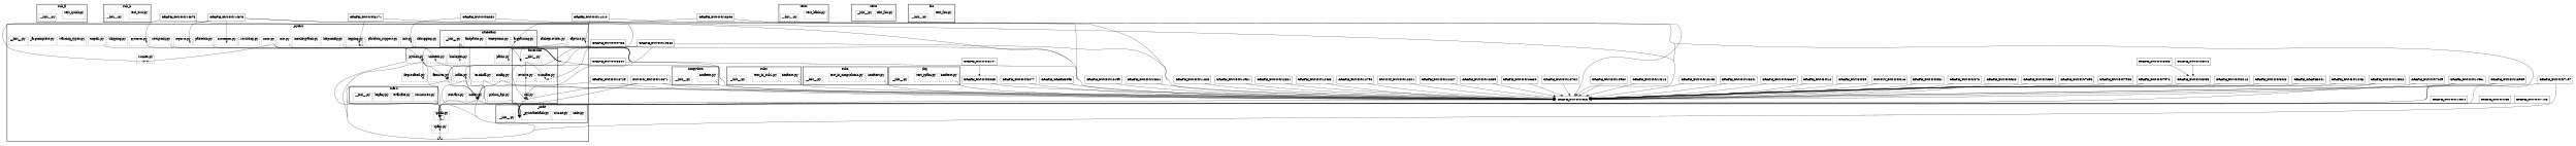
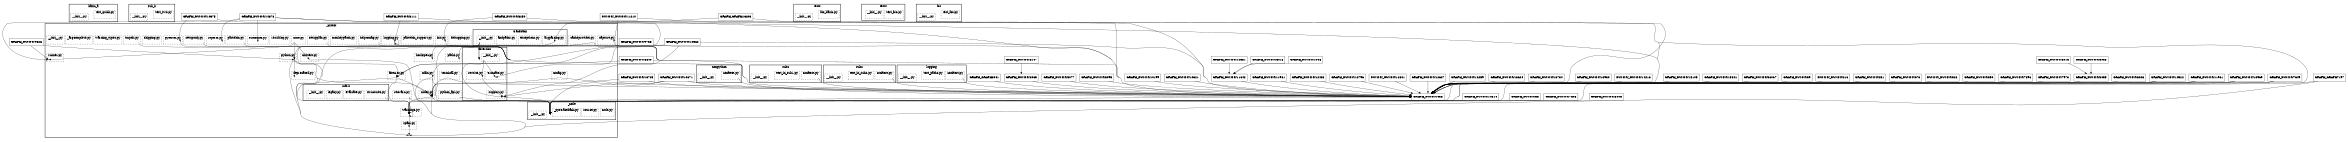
  strict digraph {
    compound=true
    concentrate=true
    node [shape=point style=invis]
    GRAPH_DUMMY261
    GRAPH_DUMMY264
    n3 [label="__init__.py" shape=box style=dashed]
    GRAPH_DUMMY266
    GRAPH_DUMMY271
    n6 [label="__init__.py" shape=box style=dashed]
    GRAPH_DUMMY301
    GRAPH_DUMMY326
    n9 [label="__init__.py" shape=box style=dashed]
    GRAPH_DUMMY440
    GRAPH_DUMMY786
    GRAPH_DUMMY815
    GRAPH_DUMMY907
    GRAPH_DUMMY906
    GRAPH_DUMMY1451
    GRAPH_DUMMY1606
    GRAPH_DUMMY1611
    GRAPH_DUMMY1650
    GRAPH_DUMMY1649
    GRAPH_DUMMY3500
    GRAPH_DUMMY3424
    GRAPH_DUMMY3469
    GRAPH_DUMMY3670
    GRAPH_DUMMY3669
    GRAPH_DUMMY2748
    GRAPH_DUMMY6191
    GRAPH_DUMMY6616
    GRAPH_DUMMY6744
    GRAPH_DUMMY6761
    n30 [label="__init__.py" shape=box style=dashed]
    GRAPH_DUMMY946
    GRAPH_DUMMY1066
    GRAPH_DUMMY1357
    GRAPH_DUMMY1970
    GRAPH_DUMMY2036
    GRAPH_DUMMY2052
    GRAPH_DUMMY2189
    GRAPH_DUMMY2690
    GRAPH_DUMMY2697
    GRAPH_DUMMY2892
    GRAPH_DUMMY3090
    GRAPH_DUMMY3251
    GRAPH_DUMMY3709
    GRAPH_DUMMY3787
    GRAPH_DUMMY3969
    GRAPH_DUMMY5581
    GRAPH_DUMMY5365
    GRAPH_DUMMY3991
    GRAPH_DUMMY4045
    GRAPH_DUMMY4074
    GRAPH_DUMMY4078
    GRAPH_DUMMY4565
    GRAPH_DUMMY5048
    GRAPH_DUMMY5195
    GRAPH_DUMMY5275
    GRAPH_DUMMY5419
    GRAPH_DUMMY5559
    GRAPH_DUMMY5590
    GRAPH_DUMMY5675
    GRAPH_DUMMY5987
    GRAPH_DUMMY6026
    GRAPH_DUMMY6120
    GRAPH_DUMMY6160
    GRAPH_DUMMY6173
    GRAPH_DUMMY6764
    GRAPH_DUMMY6763
    GRAPH_DUMMY7966
    GRAPH_DUMMY7968
    n69 [label="__init__.py" shape=box style=dashed]
    GRAPH_DUMMY7958
    GRAPH_DUMMY7961
    GRAPH_DUMMY7960
    GRAPH_DUMMY7986
    GRAPH_DUMMY7988
    n75 [label="__init__.py" shape=box style=dashed]
    GRAPH_DUMMY7990
    GRAPH_DUMMY7993
    GRAPH_DUMMY7996
    n79 [label="__init__.py" shape=box style=dashed]
    GRAPH_DUMMY7998
    GRAPH_DUMMY8001
    GRAPH_DUMMY8004
    n83 [label="__init__.py" shape=box style=dashed]
    GRAPH_DUMMY8008
    GRAPH_DUMMY8011
    GRAPH_DUMMY8014
    n87 [label="__init__.py" shape=box style=dashed]
    GRAPH_DUMMY436 [shape=box style=""]
-   GRAPH_DUMMY12 [shape=box style=""]
    n90 [label=GRAPH_DUMMY39 shape=box style=""]
    GRAPH_DUMMY63 [shape=box style=""]
    n92 [label=DUMMY_DUMMY216 shape=box style=""]
    GRAPH_DUMMY251 [shape=box style=""]
    n94 [label=GRAPH_DUMMY673 shape=box style=""]
-   GRAPH_DUMMY328 [shape=box style=""]
+   GRAPH_DUMMY328 [shape=box label=DUMMY_DUMMY328 style=""]
    GRAPH_DUMMY350 [shape=box style=""]
-   GRAPH_DUMMY7108 [shape=box style=""]
-   GRAPH_DUMMY7197 [shape=box style=""]
+   GRAPH_DUMMY7108 [shape=box label=GRAPH_DUMMY7608 style=""]
+   GRAPH_DUMMY7197 [shape=box label=GRAPH_GRAPH7197 style=""]
    GRAPH_DUMMY7649 [shape=box style=""]
    GRAPH_DUMMY7896 [shape=box style=""]
-   GRAPH_DUMMY7953 [shape=box style=""]
    GRAPH_DUMMY7978 [shape=box style=""]
    GRAPH_DUMMY8016 [shape=box style=""]
    GRAPH_DUMMY8055 [shape=box style=""]
    GRAPH_DUMMY8018 [shape=box style=""]
    GRAPH_DUMMY8023 [shape=box style=""]
    GRAPH_DUMMY8033 [shape=box style=""]
    n108 [label=GRAPH_GRAPH8041 shape=box style=""]
    n109 [label=GRAPH_DUMMY1046 shape=box style=""]
    GRAPH_DUMMY8065 [shape=box style=""]
    GRAPH_DUMMY8077 [shape=box style=""]
-   GRAPH_DUMMY8095 [shape=box label=GRAPH_GRAPH8095 style=""]
-   GRAPH_DUMMY8111 [shape=box label=GRAPH_DUMMY8171 style=""]
+   GRAPH_DUMMY8095 [shape=box style=""]
+   GRAPH_DUMMY8111 [shape=box style=""]
    GRAPH_DUMMY8147 [shape=box style=""]
    GRAPH_DUMMY8250 [shape=box style=""]
+   GRAPH_DUMMY8406 [shape=box style=""]
    GRAPH_DUMMY8840 [shape=box style=""]
+   GRAPH_DUMMY9626 [shape=box style=""]
    GRAPH_DUMMY9738 [shape=box style=""]
    GRAPH_DUMMY10199 [shape=box style=""]
    GRAPH_DUMMY10321 [shape=box style=""]
    GRAPH_DUMMY10362 [shape=box style=""]
-   GRAPH_DUMMY10671 [shape=box label=DUMMY_DUMMY10671 style=""]
-   GRAPH_DUMMY11210 [shape=box style=""]
+   GRAPH_DUMMY10671 [shape=box style=""]
+   GRAPH_DUMMY11210 [shape=box label=DUMMY_DUMMY11210 style=""]
    GRAPH_DUMMY11642 [shape=box style=""]
    GRAPH_DUMMY11931 [shape=box style=""]
    GRAPH_DUMMY11961 [shape=box style=""]
    GRAPH_DUMMY12331 [shape=box style=""]
    GRAPH_DUMMY12483 [shape=box style=""]
    GRAPH_DUMMY12796 [shape=box style=""]
    n131 [label=DUMMY_DUMMY12801 shape=box style=""]
    n132 [label=GRAPH_DUMMY12627 shape=box style=""]
    n133 [label=GRAPH_DUMMY13259 shape=box style=""]
    GRAPH_DUMMY13620 [shape=box style=""]
    GRAPH_DUMMY13725 [shape=box style=""]
    GRAPH_DUMMY13734 [shape=box style=""]
-   GRAPH_DUMMY13803 [shape=box style=""]
+   GRAPH_DUMMY13803 [shape=box label=GRAPH_GRAPH13803 style=""]
    GRAPH_DUMMY13930 [shape=box style=""]
    n139 [label=GRAPH_DUMMY13969 shape=box style=""]
-   GRAPH_DUMMY14216 [shape=box style=""]
+   GRAPH_DUMMY14216 [shape=box label=DUMMY_DUMMY14216 style=""]
    n141 [label=GRAPH_DUMMY14375 shape=box style=""]
    GRAPH_DUMMY14522 [shape=box style=""]
    GRAPH_DUMMY14614 [shape=box style=""]
    GRAPH_DUMMY14673 [shape=box style=""]
    GRAPH_DUMMY15105 [shape=box style=""]
    GRAPH_DUMMY15841 [shape=box style=""]
    n147 [label=GRAPH_DUMMY36067 shape=box style=""]
    subgraph cluster_1 {
-     label=sub_a
+     label=basic_a
      style=bold
      GRAPH_DUMMY264
      n3
      subgraph cluster_2 {
        label="test_quick.py"
        style=dashed
        GRAPH_DUMMY261
      }
    }
    subgraph cluster_3 {
      label=sub_b
      style=bold
      GRAPH_DUMMY271
      n6
      subgraph cluster_4 {
        label="test_two.py"
        style=dashed
        GRAPH_DUMMY266
      }
    }
    subgraph cluster_5 {
      label=nonpython
      style=bold
      GRAPH_DUMMY326
      n9
      subgraph cluster_6 {
        label="conftest.py"
        style=dashed
        GRAPH_DUMMY301
      }
    }
    subgraph cluster_7 {
      label=_pytest
      style=bold
      GRAPH_DUMMY6763
      subgraph cluster_8 {
        label=assertion
        style=bold
        GRAPH_DUMMY906
        subgraph cluster_9 {
          label="rewrite.py"
          style=dashed
          GRAPH_DUMMY440
        }
        subgraph cluster_10 {
          label="truncate.py"
          style=dashed
          GRAPH_DUMMY786
        }
        subgraph cluster_11 {
-         label="util.py"
+         label="support.py"
          style=dashed
          GRAPH_DUMMY815
        }
        subgraph cluster_12 {
          label="__init__.py"
          style=dashed
          GRAPH_DUMMY907
        }
      }
      subgraph cluster_13 {
        label=traceback
        style=bold
        GRAPH_DUMMY1649
        subgraph cluster_14 {
          label="argparsing.py"
          style=dashed
          GRAPH_DUMMY1451
        }
        subgraph cluster_15 {
          label="exceptions.py"
          style=dashed
          GRAPH_DUMMY1606
        }
        subgraph cluster_16 {
          label="findpaths.py"
          style=dashed
          GRAPH_DUMMY1611
        }
        subgraph cluster_17 {
          label="__init__.py"
          style=dashed
          GRAPH_DUMMY1650
        }
      }
      subgraph cluster_18 {
        label=mark
        style=bold
        GRAPH_DUMMY3669
        subgraph cluster_19 {
          label="structures.py"
          style=dashed
          GRAPH_DUMMY3500
        }
        subgraph cluster_20 {
          label="evaluate.py"
          style=dashed
          GRAPH_DUMMY3424
        }
        subgraph cluster_21 {
          label="legacy.py"
          style=dashed
          GRAPH_DUMMY3469
        }
        subgraph cluster_22 {
          label="__init__.py"
          style=dashed
          GRAPH_DUMMY3670
        }
      }
      subgraph cluster_23 {
        label="hookspec.py"
        style=dashed
        GRAPH_DUMMY2748
      }
      subgraph cluster_24 {
        label=_code
        style=bold
        GRAPH_DUMMY6761
        n30
        subgraph cluster_25 {
          label="code.py"
          style=dashed
          GRAPH_DUMMY6191
        }
        subgraph cluster_26 {
          label="source.py"
          style=dashed
          GRAPH_DUMMY6616
        }
        subgraph cluster_27 {
          label="_py2traceback.py"
          style=dashed
          GRAPH_DUMMY6744
        }
      }
      subgraph cluster_28 {
        label="cacheprovider.py"
        style=dashed
        GRAPH_DUMMY946
      }
      subgraph cluster_29 {
        label="capture.py"
        style=dashed
        GRAPH_DUMMY1066
      }
      subgraph cluster_30 {
        label="spam.py"
        style=dashed
        GRAPH_DUMMY1357
      }
      subgraph cluster_31 {
        label="debugging.py"
        style=dashed
        GRAPH_DUMMY1970
      }
      subgraph cluster_32 {
        label="deprecated.py"
        style=dashed
        GRAPH_DUMMY2036
      }
      subgraph cluster_33 {
        label="init.py"
        style=dashed
        GRAPH_DUMMY2052
      }
      subgraph cluster_34 {
        label="fixtures.py"
        style=dashed
        GRAPH_DUMMY2189
      }
      subgraph cluster_35 {
        label="pastebin_support.py"
        style=dashed
        GRAPH_DUMMY2690
      }
      subgraph cluster_36 {
        label="helpconfig.py"
        style=dashed
        GRAPH_DUMMY2697
      }
      subgraph cluster_37 {
        label="config.py"
        style=dashed
        GRAPH_DUMMY2892
      }
      subgraph cluster_38 {
        label="logging.py"
        style=dashed
        GRAPH_DUMMY3090
      }
      subgraph cluster_39 {
        label="main.py"
        style=dashed
        GRAPH_DUMMY3251
      }
      subgraph cluster_40 {
        label="monkeypatch.py"
        style=dashed
        GRAPH_DUMMY3709
      }
      subgraph cluster_41 {
        label="nodes.py"
        style=dashed
        GRAPH_DUMMY3787
      }
      subgraph cluster_42 {
        label="nose.py"
        style=dashed
        GRAPH_DUMMY3969
      }
      subgraph cluster_43 {
-       label="test.py"
+       label="setupplan.py"
        style=dashed
        GRAPH_DUMMY5581
      }
      subgraph cluster_44 {
        label="resultlog.py"
        style=dashed
        GRAPH_DUMMY5365
      }
      subgraph cluster_45 {
        label="outcomes.py"
        style=dashed
        GRAPH_DUMMY3991
      }
      subgraph cluster_46 {
        label="pastebin.py"
        style=dashed
        GRAPH_DUMMY4045
      }
      subgraph cluster_47 {
        label="paths.py"
        style=dashed
        GRAPH_DUMMY4074
      }
      subgraph cluster_48 {
        label="pytester.py"
        style=dashed
        GRAPH_DUMMY4078
      }
      subgraph cluster_49 {
        label="python.py"
        style=dashed
        GRAPH_DUMMY4565
      }
      subgraph cluster_50 {
        label="python_api.py"
        style=dashed
        GRAPH_DUMMY5048
      }
      subgraph cluster_51 {
        label="recwarn.py"
        style=dashed
        GRAPH_DUMMY5195
      }
      subgraph cluster_52 {
        label="reports.py"
        style=dashed
        GRAPH_DUMMY5275
      }
      subgraph cluster_53 {
        label="runner.py"
        style=dashed
        GRAPH_DUMMY5419
      }
      subgraph cluster_54 {
        label="setuponly.py"
        style=dashed
        GRAPH_DUMMY5559
      }
      subgraph cluster_55 {
        label="skipping.py"
        style=dashed
        GRAPH_DUMMY5590
      }
      subgraph cluster_56 {
        label="terminal.py"
        style=dashed
        GRAPH_DUMMY5675
      }
      subgraph cluster_57 {
        label="tmpdir.py"
        style=dashed
        GRAPH_DUMMY5987
      }
      subgraph cluster_58 {
        label="unittest.py"
        style=dashed
        GRAPH_DUMMY6026
      }
      subgraph cluster_59 {
-       label="quick.py"
+       label="warnings.py"
        style=dashed
        GRAPH_DUMMY6120
      }
      subgraph cluster_60 {
        label="warning_types.py"
        style=dashed
        GRAPH_DUMMY6160
      }
      subgraph cluster_61 {
        label="_argcomplete.py"
        style=dashed
        GRAPH_DUMMY6173
      }
      subgraph cluster_62 {
        label="__init__.py"
        style=dashed
        GRAPH_DUMMY6764
      }
    }
    subgraph cluster_63 {
      label=tests
      style=bold
      GRAPH_DUMMY7968
      n69
      subgraph cluster_64 {
-       label="test_basic.py"
+       label="foo_basic.py"
        style=dashed
        GRAPH_DUMMY7966
      }
    }
    subgraph cluster_65 {
      label=tests
      style=bold
      GRAPH_DUMMY7960
      subgraph cluster_66 {
        label="test_foo.py"
        style=dashed
        GRAPH_DUMMY7958
      }
      subgraph cluster_67 {
        label="__init__.py"
        style=dashed
        GRAPH_DUMMY7961
      }
    }
    subgraph cluster_68 {
      label=foo
      style=bold
      GRAPH_DUMMY7988
      n75
      subgraph cluster_69 {
        label="test_foo.py"
        style=dashed
        GRAPH_DUMMY7986
      }
    }
    subgraph cluster_70 {
      label=sub0
      style=bold
      GRAPH_DUMMY7996
      n79
      subgraph cluster_71 {
        label="conftest.py"
        style=dashed
        GRAPH_DUMMY7990
      }
      subgraph cluster_72 {
        label="test_in_sub1.py"
        style=dashed
        GRAPH_DUMMY7993
      }
    }
    subgraph cluster_73 {
      label=sub2
      style=bold
      GRAPH_DUMMY8004
      n83
      subgraph cluster_74 {
        label="conftest.py"
        style=dashed
        GRAPH_DUMMY7998
      }
      subgraph cluster_75 {
-       label="test_in_nonpython2.py"
+       label="test_in_sub2.py"
        style=dashed
        GRAPH_DUMMY8001
      }
    }
    subgraph cluster_76 {
-     label=pkg
+     label=logging
      style=bold
      GRAPH_DUMMY8014
      n87
      subgraph cluster_77 {
        label="conftest.py"
        style=dashed
        GRAPH_DUMMY8008
      }
      subgraph cluster_78 {
-       label="test_spam.py"
+       label="test_paths.py"
        style=dashed
        GRAPH_DUMMY8011
      }
    }
    GRAPH_DUMMY301 -> GRAPH_DUMMY436
    GRAPH_DUMMY440 -> GRAPH_DUMMY815
    GRAPH_DUMMY815 -> GRAPH_DUMMY6761
    GRAPH_DUMMY907 -> GRAPH_DUMMY440
    GRAPH_DUMMY907 -> GRAPH_DUMMY786
    GRAPH_DUMMY907 -> GRAPH_DUMMY815
    GRAPH_DUMMY1451 -> GRAPH_DUMMY6120
    GRAPH_DUMMY1650 -> GRAPH_DUMMY906
    GRAPH_DUMMY1650 -> GRAPH_DUMMY2748
    GRAPH_DUMMY1650 -> GRAPH_DUMMY6761
    GRAPH_DUMMY1650 -> GRAPH_DUMMY6120
    GRAPH_DUMMY3500 -> GRAPH_DUMMY6120
    GRAPH_DUMMY946 -> GRAPH_DUMMY4074
    GRAPH_DUMMY946 -> GRAPH_DUMMY436
    GRAPH_DUMMY1066 -> GRAPH_DUMMY436
    GRAPH_DUMMY1357 -> GRAPH_DUMMY6763
    GRAPH_DUMMY2052 -> GRAPH_DUMMY436
    GRAPH_DUMMY2189 -> GRAPH_DUMMY3787
    GRAPH_DUMMY2189 -> GRAPH_DUMMY6120
    GRAPH_DUMMY2189 -> GRAPH_DUMMY6763
    GRAPH_DUMMY2697 -> GRAPH_DUMMY436
    GRAPH_DUMMY2892 -> GRAPH_DUMMY3787
    GRAPH_DUMMY2892 -> GRAPH_DUMMY436
    GRAPH_DUMMY3090 -> GRAPH_DUMMY3090
    GRAPH_DUMMY3090 -> GRAPH_DUMMY436
    GRAPH_DUMMY3251 -> GRAPH_DUMMY6761
    GRAPH_DUMMY3251 -> GRAPH_DUMMY3787
    GRAPH_DUMMY3251 -> GRAPH_DUMMY6763
    GRAPH_DUMMY3787 -> GRAPH_DUMMY6761
    GRAPH_DUMMY3787 -> GRAPH_DUMMY6120
    GRAPH_DUMMY3787 -> GRAPH_DUMMY6763
    GRAPH_DUMMY3969 -> GRAPH_DUMMY4565
    GRAPH_DUMMY3969 -> GRAPH_DUMMY5419
    GRAPH_DUMMY3969 -> GRAPH_DUMMY6026
    GRAPH_DUMMY5581 -> GRAPH_DUMMY436
    GRAPH_DUMMY4045 -> GRAPH_DUMMY436
    GRAPH_DUMMY4078 -> GRAPH_DUMMY436
    GRAPH_DUMMY4565 -> GRAPH_DUMMY2036
    GRAPH_DUMMY4565 -> GRAPH_DUMMY2189
    GRAPH_DUMMY4565 -> GRAPH_DUMMY3787
    GRAPH_DUMMY4565 -> GRAPH_DUMMY6120
    GRAPH_DUMMY4565 -> GRAPH_DUMMY6763
    GRAPH_DUMMY5048 -> GRAPH_DUMMY6761
    GRAPH_DUMMY5195 -> GRAPH_DUMMY6761
    GRAPH_DUMMY5195 -> GRAPH_DUMMY6120
    GRAPH_DUMMY5559 -> GRAPH_DUMMY436
    GRAPH_DUMMY5675 -> GRAPH_DUMMY3787
    GRAPH_DUMMY5675 -> GRAPH_DUMMY436
    GRAPH_DUMMY5987 -> GRAPH_DUMMY436
    GRAPH_DUMMY6026 -> GRAPH_DUMMY6761
    GRAPH_DUMMY6120 -> GRAPH_DUMMY1357
    GRAPH_DUMMY6120 -> GRAPH_DUMMY6120
    GRAPH_DUMMY6120 -> GRAPH_DUMMY436
    GRAPH_DUMMY7990 -> GRAPH_DUMMY436
    GRAPH_DUMMY7998 -> GRAPH_DUMMY436
    GRAPH_DUMMY8008 -> GRAPH_DUMMY436
-   GRAPH_DUMMY12 -> GRAPH_DUMMY436
    n90 -> GRAPH_DUMMY436
    GRAPH_DUMMY63 -> GRAPH_DUMMY6761
    n92 -> GRAPH_DUMMY436
    GRAPH_DUMMY251 -> GRAPH_DUMMY436
    n94 -> GRAPH_DUMMY436
    GRAPH_DUMMY328 -> GRAPH_DUMMY436
    GRAPH_DUMMY350 -> GRAPH_DUMMY436
    GRAPH_DUMMY7108 -> GRAPH_DUMMY6761
    GRAPH_DUMMY7197 -> GRAPH_DUMMY6763
    GRAPH_DUMMY7197 -> GRAPH_DUMMY436
    GRAPH_DUMMY7649 -> GRAPH_DUMMY6761
    GRAPH_DUMMY7649 -> GRAPH_DUMMY436
    GRAPH_DUMMY7896 -> GRAPH_DUMMY436
-   GRAPH_DUMMY7953 -> GRAPH_DUMMY436
    GRAPH_DUMMY7978 -> GRAPH_DUMMY436
    GRAPH_DUMMY8016 -> GRAPH_DUMMY8055
    GRAPH_DUMMY8055 -> GRAPH_DUMMY436
-   GRAPH_DUMMY8018 -> GRAPH_DUMMY436
+   GRAPH_DUMMY8018 -> GRAPH_DUMMY11642
    GRAPH_DUMMY8023 -> GRAPH_DUMMY436
    GRAPH_DUMMY8033 -> GRAPH_DUMMY8055
    n108 -> GRAPH_DUMMY436
-   n109 -> GRAPH_DUMMY436
+   n109 -> GRAPH_DUMMY11642
    GRAPH_DUMMY8065 -> GRAPH_DUMMY436
    GRAPH_DUMMY8077 -> GRAPH_DUMMY436
    GRAPH_DUMMY8095 -> GRAPH_DUMMY436
    GRAPH_DUMMY8111 -> GRAPH_DUMMY3090
    GRAPH_DUMMY8111 -> GRAPH_DUMMY436
    GRAPH_DUMMY8147 -> GRAPH_DUMMY8065
    GRAPH_DUMMY8250 -> GRAPH_DUMMY2052
    GRAPH_DUMMY8250 -> GRAPH_DUMMY436
+   GRAPH_DUMMY8406 -> GRAPH_DUMMY6761
    GRAPH_DUMMY8840 -> GRAPH_DUMMY2189
    GRAPH_DUMMY8840 -> GRAPH_DUMMY436
+   GRAPH_DUMMY9626 -> GRAPH_DUMMY4565
+   GRAPH_DUMMY9626 -> GRAPH_DUMMY5419
    GRAPH_DUMMY9738 -> GRAPH_DUMMY2189
    GRAPH_DUMMY9738 -> GRAPH_DUMMY4565
    GRAPH_DUMMY9738 -> GRAPH_DUMMY436
    GRAPH_DUMMY10199 -> GRAPH_DUMMY436
    GRAPH_DUMMY10321 -> GRAPH_DUMMY436
    GRAPH_DUMMY10362 -> GRAPH_DUMMY786
    GRAPH_DUMMY10362 -> GRAPH_DUMMY815
    GRAPH_DUMMY10362 -> GRAPH_DUMMY906
    GRAPH_DUMMY10362 -> GRAPH_DUMMY436
    GRAPH_DUMMY10671 -> GRAPH_DUMMY815
    GRAPH_DUMMY10671 -> GRAPH_DUMMY6761
    GRAPH_DUMMY10671 -> GRAPH_DUMMY436
    GRAPH_DUMMY11210 -> GRAPH_DUMMY1066
    GRAPH_DUMMY11210 -> GRAPH_DUMMY436
    GRAPH_DUMMY11642 -> GRAPH_DUMMY436
    GRAPH_DUMMY11931 -> GRAPH_DUMMY436
    GRAPH_DUMMY11961 -> GRAPH_DUMMY6761
    GRAPH_DUMMY11961 -> GRAPH_DUMMY436
-   GRAPH_DUMMY12331 -> GRAPH_DUMMY436
+   GRAPH_DUMMY12331 -> GRAPH_DUMMY11642
    GRAPH_DUMMY12483 -> GRAPH_DUMMY436
    GRAPH_DUMMY12796 -> GRAPH_DUMMY436
    n131 -> GRAPH_DUMMY436
    n132 -> GRAPH_DUMMY436
    n133 -> GRAPH_DUMMY436
    GRAPH_DUMMY13620 -> GRAPH_DUMMY436
    GRAPH_DUMMY13725 -> GRAPH_DUMMY3787
    GRAPH_DUMMY13725 -> GRAPH_DUMMY436
    GRAPH_DUMMY13734 -> GRAPH_DUMMY436
    GRAPH_DUMMY13803 -> GRAPH_DUMMY1451
    GRAPH_DUMMY13803 -> GRAPH_DUMMY436
    GRAPH_DUMMY13930 -> GRAPH_DUMMY436
    n139 -> GRAPH_DUMMY6761
    n139 -> GRAPH_DUMMY436
    GRAPH_DUMMY14216 -> GRAPH_DUMMY436
    n141 -> GRAPH_DUMMY4078
    n141 -> GRAPH_DUMMY436
    GRAPH_DUMMY14522 -> GRAPH_DUMMY6120
    GRAPH_DUMMY14522 -> GRAPH_DUMMY436
    GRAPH_DUMMY14614 -> GRAPH_DUMMY6761
    GRAPH_DUMMY14673 -> GRAPH_DUMMY6761
    GRAPH_DUMMY14673 -> GRAPH_DUMMY3251
    GRAPH_DUMMY14673 -> GRAPH_DUMMY3991
    GRAPH_DUMMY14673 -> GRAPH_DUMMY5275
    GRAPH_DUMMY14673 -> GRAPH_DUMMY5419
    GRAPH_DUMMY14673 -> GRAPH_DUMMY436
    GRAPH_DUMMY15105 -> GRAPH_DUMMY436
    GRAPH_DUMMY15841 -> GRAPH_DUMMY436
    n147 -> GRAPH_DUMMY436
  }
